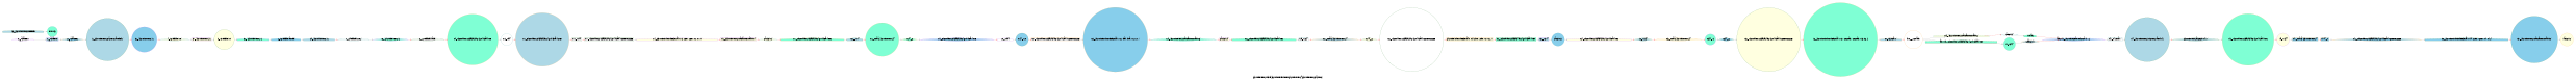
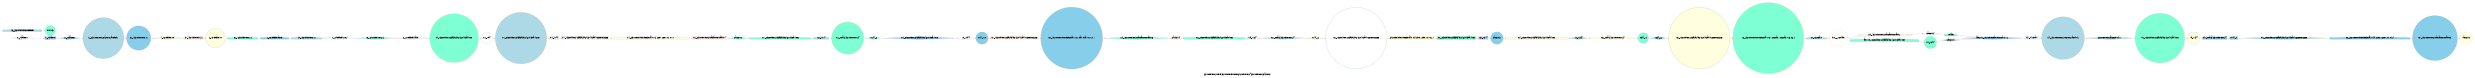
  digraph {
    label="jphp.runtime.Memory __include(jphp.runtime.env.Environment,jphp.runtime.Memory[],jphp.runtime.memory.ArrayMemory)"
    rankdir=LR
    node [color=darkgreen fillcolor=aquamarine shape=circle style=filled]
    edge [color=gray40]
    n1 [color=purple fillcolor=white label="r0 := @parameter0" shape=diamond]
    n2 [color=purple fillcolor=lightblue label="r1 := @parameter1" shape=folder]
    n3 [color=darkorange fillcolor=skyblue label="r2 := @parameter2" shape=diamond]
    n4 [fillcolor=lightblue label="r3 = jphp.runtime.memory.ArrayMemory.valueOfRef(r2)"]
    n5 [color=purple fillcolor=skyblue label="r56 = (jphp.runtime.Memory) r3"]
    n6 [color=teal fillcolor=lightyellow label="r4 = r56.refOfIndex(\"ret\")" shape=diamond]
    n7 [color=purple fillcolor=lightyellow label="r57 = (jphp.runtime.Memory) r3" shape=folder]
    n8 [fillcolor=lightyellow label="r5 = r57.refOfIndex(\"re\")"]
    n9 [color=purple label="r58 = (jphp.runtime.Memory) r3" shape=house]
    n10 [color=teal fillcolor=skyblue label="r6 = r58.refOfIndex(\"tainted\")" shape=house]
    n11 [color=teal fillcolor=lightblue label="r59 = (jphp.runtime.Memory) r3" shape=house]
    n12 [color=teal fillcolor=white label="r7 = r59.refOfIndex(\"query\")" shape=diamond]
    n13 [color=purple label="r60 = (jphp.runtime.Memory) r3" shape=diamond]
    n14 [fillcolor=white label="r8 = r60.refOfIndex(\"handle\")" shape=diamond]
    n15 [color=darkorange label="$r9 = $php_module_m1875d3f95b934c9c814660041d3ea914.$TRC"]
    n16 [color=teal fillcolor=white label="$r13 = $r9[0]"]
    n17 [color=darkorange fillcolor=lightblue label="$r10 = $php_module_m1875d3f95b934c9c814660041d3ea914.$AMEM"]
    n18 [fillcolor=white label="$r12 = $r10[0]" shape=folder]
    n19 [fillcolor=white label="$r11 = $php_module_m1875d3f95b934c9c814660041d3ea914.$CALL_FUNC_CACHE" shape=folder]
    n20 [color=purple fillcolor=lightyellow label="$r14 = jphp.runtime.invoke.InvokeHelper.call(r0, $r13, \"popen\", \"popen\", $r12, $r11, 0)" shape=house]
    n21 [color=purple fillcolor=lightyellow label="$r15 = jphp.runtime.Memory.__static_fast_toImmutable($r14)" shape=folder]
-   n22 [color=teal fillcolor=lightyellow label="r8.assign($r15)" shape=diamond]
+   n22 [color=teal label="r8.assign($r15)" shape=diamond]
    n23 [color=darkorange label="$r17 = $php_module_m1875d3f95b934c9c814660041d3ea914.$TRC" shape=house]
    n24 [fillcolor=lightblue label="$r22 = $r17[1]" shape=house]
    n25 [color=darkorange label="$r18 = newarray (jphp.runtime.Memory)[2]"]
    n26 [color=darkorange label="$r18[0] = r8" shape=diamond]
    n27 [color=purple fillcolor=skyblue label="$r19 = $php_module_m1875d3f95b934c9c814660041d3ea914.$MEM" shape=diamond]
    n28 [color=purple fillcolor=white label="$r20 = $r19[0]" shape=house]
    n29 [fillcolor=skyblue label="$r18[1] = $r20"]
    n30 [color=darkorange fillcolor=white label="$r21 = $php_module_m1875d3f95b934c9c814660041d3ea914.$CALL_FUNC_CACHE" shape=folder]
    n31 [color=darkorange fillcolor=skyblue label="$r23 = jphp.runtime.invoke.InvokeHelper.call(r0, $r22, \"fread\", \"fread\", $r18, $r21, 1)"]
    n32 [color=teal label="$r24 = jphp.runtime.Memory.__static_fast_toImmutable($r23)" shape=diamond]
    n33 [color=purple fillcolor=lightyellow label="r6.assign($r24)" shape=folder]
    n34 [label="$r26 = $php_module_m1875d3f95b934c9c814660041d3ea914.$TRC" shape=house]
    n35 [color=teal fillcolor=white label="$r29 = $r26[2]" shape=folder]
    n36 [color=darkorange fillcolor=lightblue label="$r27 = newarray (jphp.runtime.Memory)[1]" shape=diamond]
    n37 [fillcolor=lightyellow label="$r27[0] = r8" shape=diamond]
    n38 [fillcolor=white label="$r28 = $php_module_m1875d3f95b934c9c814660041d3ea914.$CALL_FUNC_CACHE"]
    n39 [color=darkorange fillcolor=lightyellow label="jphp.runtime.invoke.InvokeHelper.call(r0, $r29, \"pclose\", \"pclose\", $r27, $r28, 2)" shape=folder]
    n40 [label="$r31 = $php_module_m1875d3f95b934c9c814660041d3ea914.$MEM" shape=folder]
    n41 [color=purple fillcolor=lightblue label="$r32 = $r31[1]" shape=folder]
    n42 [color=teal fillcolor=skyblue label="r5.assign($r32)"]
    n43 [color=purple fillcolor=lightyellow label="$r34 = $php_module_m1875d3f95b934c9c814660041d3ea914.$TRC" shape=house]
    n44 [fillcolor=lightblue label="$r37 = $r34[3]" shape=diamond]
    n45 [color=darkorange fillcolor=lightyellow label="$r35 = newarray (jphp.runtime.Memory)[2]" shape=diamond]
    n46 [color=purple label="$r35[0] = r5"]
    n47 [fillcolor=skyblue label="$r35[1] = r6" shape=diamond]
    n48 [fillcolor=lightyellow label="$r36 = $php_module_m1875d3f95b934c9c814660041d3ea914.$CALL_FUNC_CACHE"]
    n49 [color=darkorange label="$r38 = jphp.runtime.invoke.InvokeHelper.call(r0, $r37, \"preg_match\", \"preg_match\", $r35, $r36, 3)"]
    n50 [color=darkorange fillcolor=lightblue label="$z0 = $r38.equal(1L)" shape=house]
    n51 [color=darkorange fillcolor=white label="if $z0 == 0 goto label1"]
    n52 [color=teal fillcolor=lightyellow label="$r54 = jphp.runtime.Memory.__static_fast_toImmutable(r6)" shape=house]
    n53 [label="label1: $r39 = $php_module_m1875d3f95b934c9c814660041d3ea914.$MEM" shape=house]
    n54 [color=teal fillcolor=white label="r6.assign($r54)" shape=diamond]
    n55 [color=teal label="$r40 = $r39[2]"]
    n56 [label="goto label2" shape=house]
    n57 [color=darkorange fillcolor=lightblue label="r6.assign($r40)" shape=diamond]
    n58 [color=purple fillcolor=skyblue label="label2: $r42 = jphp.runtime.OperatorUtils.concat(\"ls \'\", r6)" shape=diamond]
    n59 [color=teal fillcolor=white label="$r43 = $r42.concat(\"\'\")" shape=folder]
    n60 [fillcolor=lightblue label="$r44 = jphp.runtime.memory.StringMemory.valueOf($r43)"]
    n61 [fillcolor=lightblue label="jphp.runtime.Memory.assignRight($r44, r7)" shape=diamond]
    n62 [color=darkorange label="$r46 = $php_module_m1875d3f95b934c9c814660041d3ea914.$TRC"]
    n63 [color=purple fillcolor=lightyellow label="$r49 = $r46[4]"]
    n64 [color=darkorange fillcolor=skyblue label="$r47 = newarray (jphp.runtime.Memory)[1]" shape=folder]
    n65 [color=darkorange fillcolor=skyblue label="$r47[0] = r7" shape=folder]
    n66 [color=darkorange fillcolor=skyblue label="$r48 = $php_module_m1875d3f95b934c9c814660041d3ea914.$CALL_FUNC_CACHE" shape=diamond]
    n67 [fillcolor=skyblue label="$r50 = jphp.runtime.invoke.InvokeHelper.call(r0, $r49, \"system\", \"system\", $r47, $r48, 4)" shape=house]
    n68 [fillcolor=skyblue label="$r51 = jphp.runtime.Memory.__static_fast_toImmutable($r50)"]
    n69 [color=darkorange fillcolor=lightyellow label="r4.assign($r51)"]
    n70 [fillcolor=lightblue label="$r53 = jphp.runtime.Memory.UNDEFINED" shape=house]
    n71 [color=teal label="return $r53"]
    n1 -> n2
    n2 -> n3
    n3 -> n4
    n4 -> n5 [color=red]
    n5 -> n6 [color=red]
    n6 -> n7
    n7 -> n8
    n8 -> n9
    n9 -> n10
    n10 -> n11
    n11 -> n12 [color=red]
    n12 -> n13
    n13 -> n14 [color=red]
    n14 -> n15 [color=red]
    n15 -> n16
    n16 -> n17 [color=red]
    n17 -> n18 [color=red]
    n18 -> n19 [color=red]
    n19 -> n20
    n20 -> n21 [color=red]
    n21 -> n22 [color=red]
    n22 -> n23 [color=red]
    n23 -> n24
    n24 -> n25 [color=red]
    n25 -> n26
    n26 -> n27
    n27 -> n28 [color=red]
    n28 -> n29
    n29 -> n30 [color=red]
    n30 -> n31
    n31 -> n32 [color=red]
    n32 -> n33 [color=red]
    n33 -> n34 [color=red]
    n34 -> n35
    n35 -> n36 [color=red]
    n36 -> n37 [color=red]
    n37 -> n38 [color=red]
    n38 -> n39 [color=red]
    n39 -> n40 [color=red]
    n40 -> n41
    n41 -> n42
    n42 -> n43
    n43 -> n44 [color=red]
    n44 -> n45 [color=red]
    n45 -> n46 [color=red]
    n46 -> n47
    n47 -> n48
    n48 -> n49 [color=red]
    n49 -> n50
    n50 -> n51 [color=red]
    n51 -> n52
    n51 -> n53
    n52 -> n54 [color=red]
    n53 -> n55
    n54 -> n56
    n55 -> n57
    n56 -> n58 [color=red]
    n57 -> n58 [color=red]
    n58 -> n59
    n59 -> n60
    n60 -> n61 [color=red]
    n61 -> n62
    n62 -> n63 [color=red]
    n63 -> n64
    n64 -> n65 [color=red]
    n65 -> n66
    n66 -> n67
    n67 -> n68 [color=red]
    n68 -> n69
    n70 -> n71
  }
